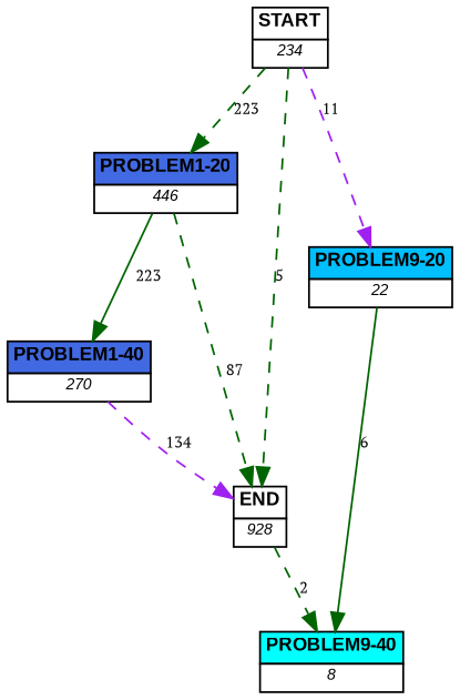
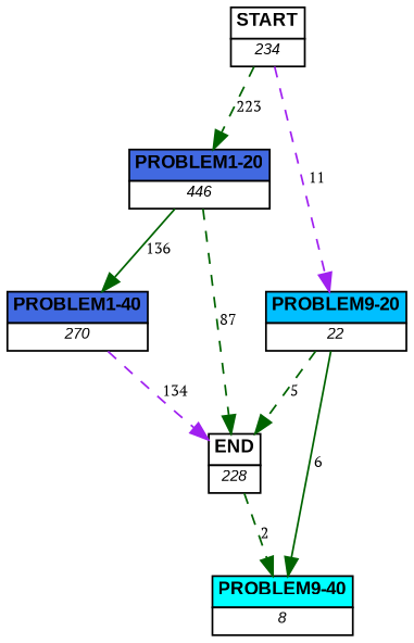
  digraph {
    fontname="PT Serif"
    node [fontname="PT Serif" shape=plain]
    edge [color=darkgreen fontname="PT Serif" fontsize=8 labelfloat=false style=dashed]
    n1 [label=<<table border="0" cellborder="1" cellspacing="0"><tr><td bgcolor="royalblue"><FONT face="Arial" POINT-SIZE="10"><b>PROBLEM1-20</b></FONT></td></tr><tr><td bgcolor="white"><FONT face="Arial" POINT-SIZE="8"><i>446</i></FONT></td></tr></table>>]
    n2 [label=<<table border="0" cellborder="1" cellspacing="0"><tr><td bgcolor="royalblue"><FONT face="Arial" POINT-SIZE="10"><b>PROBLEM1-40</b></FONT></td></tr><tr><td bgcolor="white"><FONT face="Arial" POINT-SIZE="8"><i>270</i></FONT></td></tr></table>>]
-   n3 [label=<<table border="0" cellborder="1" cellspacing="0"><tr><td bgcolor="white"><FONT face="Arial" POINT-SIZE="10"><b>END</b></FONT></td></tr><tr><td bgcolor="white"><FONT face="Arial" POINT-SIZE="8"><i>928</i></FONT></td></tr></table>>]
+   n3 [label=<<table border="0" cellborder="1" cellspacing="0"><tr><td bgcolor="white"><FONT face="Arial" POINT-SIZE="10"><b>END</b></FONT></td></tr><tr><td bgcolor="white"><FONT face="Arial" POINT-SIZE="8"><i>228</i></FONT></td></tr></table>>]
    n4 [label=<<table border="0" cellborder="1" cellspacing="0"><tr><td bgcolor="aqua"><FONT face="Arial" POINT-SIZE="10"><b>PROBLEM9-40</b></FONT></td></tr><tr><td bgcolor="white"><FONT face="Arial" POINT-SIZE="8"><i>8</i></FONT></td></tr></table>>]
    n5 [label=<<table border="0" cellborder="1" cellspacing="0"><tr><td bgcolor="deepskyblue"><FONT face="Arial" POINT-SIZE="10"><b>PROBLEM9-20</b></FONT></td></tr><tr><td bgcolor="white"><FONT face="Arial" POINT-SIZE="8"><i>22</i></FONT></td></tr></table>>]
    n6 [label=<<table border="0" cellborder="1" cellspacing="0"><tr><td bgcolor="white"><FONT face="Arial" POINT-SIZE="10"><b>START</b></FONT></td></tr><tr><td bgcolor="white"><FONT face="Arial" POINT-SIZE="8"><i>234</i></FONT></td></tr></table>>]
-   n1 -> n2 [label=223 style=""]
+   n1 -> n2 [label=136 style=""]
    n1 -> n3 [label=87]
    n2 -> n3 [color=purple label=134]
    n3 -> n4 [label=2]
-   n6 -> n3 [label=5]
+   n5 -> n3 [label=5]
    n5 -> n4 [label=6 style=""]
    n6 -> n1 [label=223]
    n6 -> n5 [color=purple label=11]
  }
